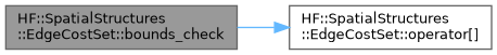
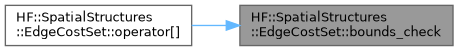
  digraph {
    rankdir=RL
    node [fontname=Helvetica fontsize=10 shape=box style=filled]
    n1 [color=gray40 fillcolor=grey60 fontcolor=black height=0.2 label="HF::SpatialStructures\l::EdgeCostSet::bounds_check" width=0.4]
    n2 [color=grey40 fillcolor=white height=0.2 label="HF::SpatialStructures\l::EdgeCostSet::operator[]" width=0.4]
-   n2 -> n1 [color=steelblue1 dir=back fontname=Helvetica fontsize=10 labelfontname=Helvetica labelfontsize=10 style=solid]
+   n1 -> n2 [color=steelblue1 dir=back fontname=Helvetica fontsize=10 labelfontname=Helvetica labelfontsize=10 style=solid]
  }
